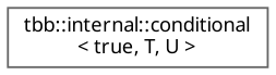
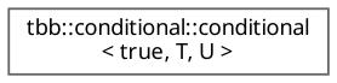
  digraph {
    rankdir=LR
    fontname="Noto Sans"
-   n1 [color=grey40 fillcolor=white fontname="Noto Sans" fontsize=10 height=0.2 label="tbb::internal::conditional\l\< true, T, U \>" shape=box style=filled width=0.4]
+   n1 [color=grey40 fillcolor=white fontname="Noto Sans" fontsize=10 height=0.2 label="tbb::conditional::conditional\l\< true, T, U \>" shape=box style=filled width=0.4]
  }
